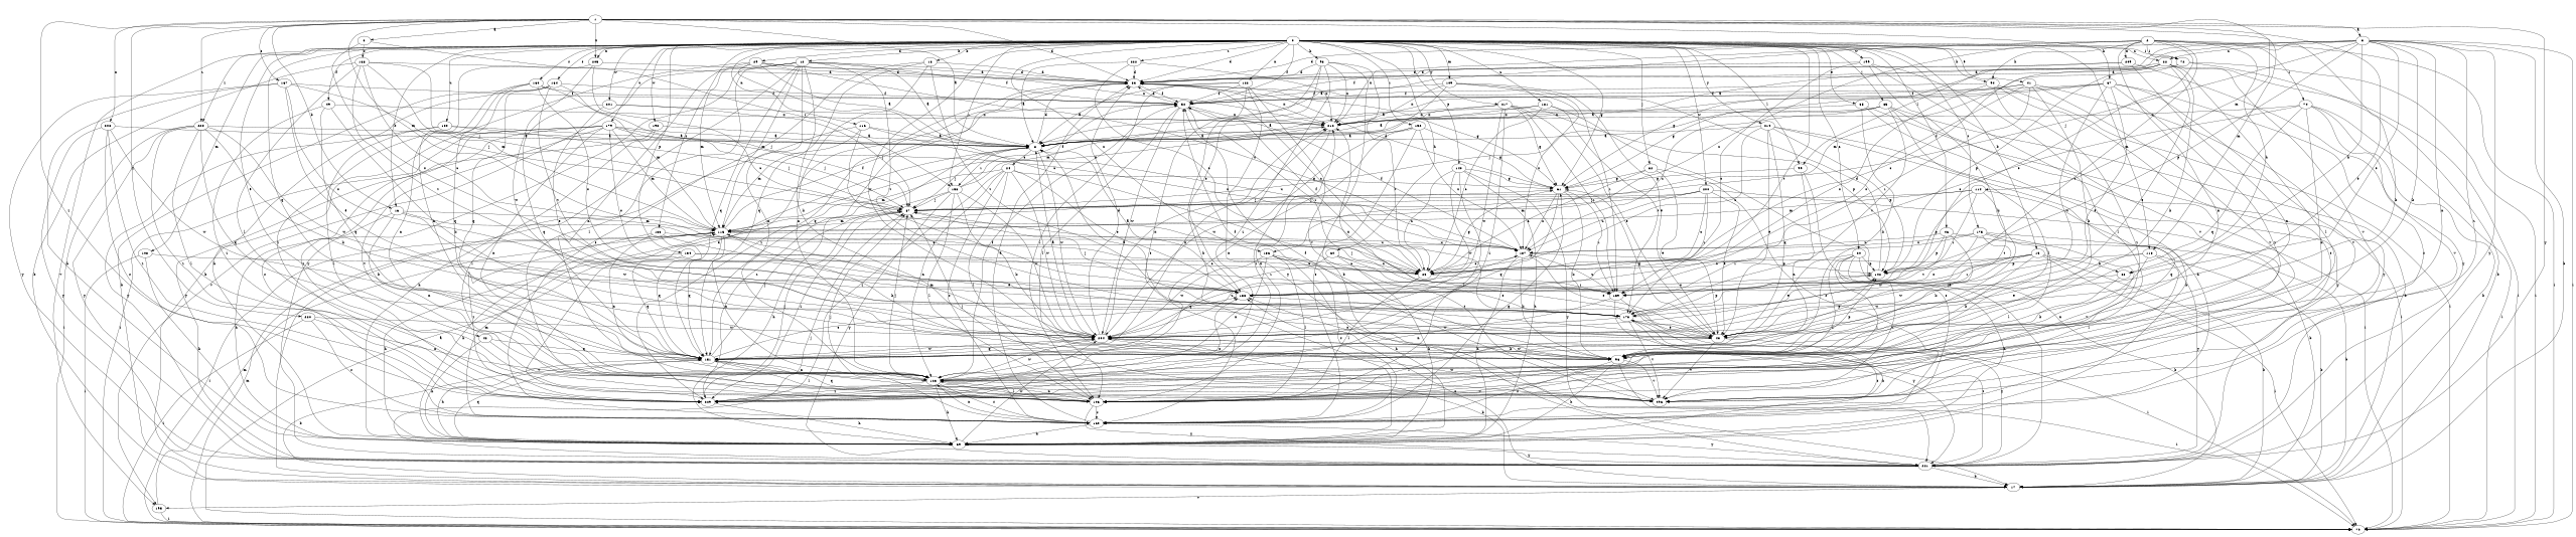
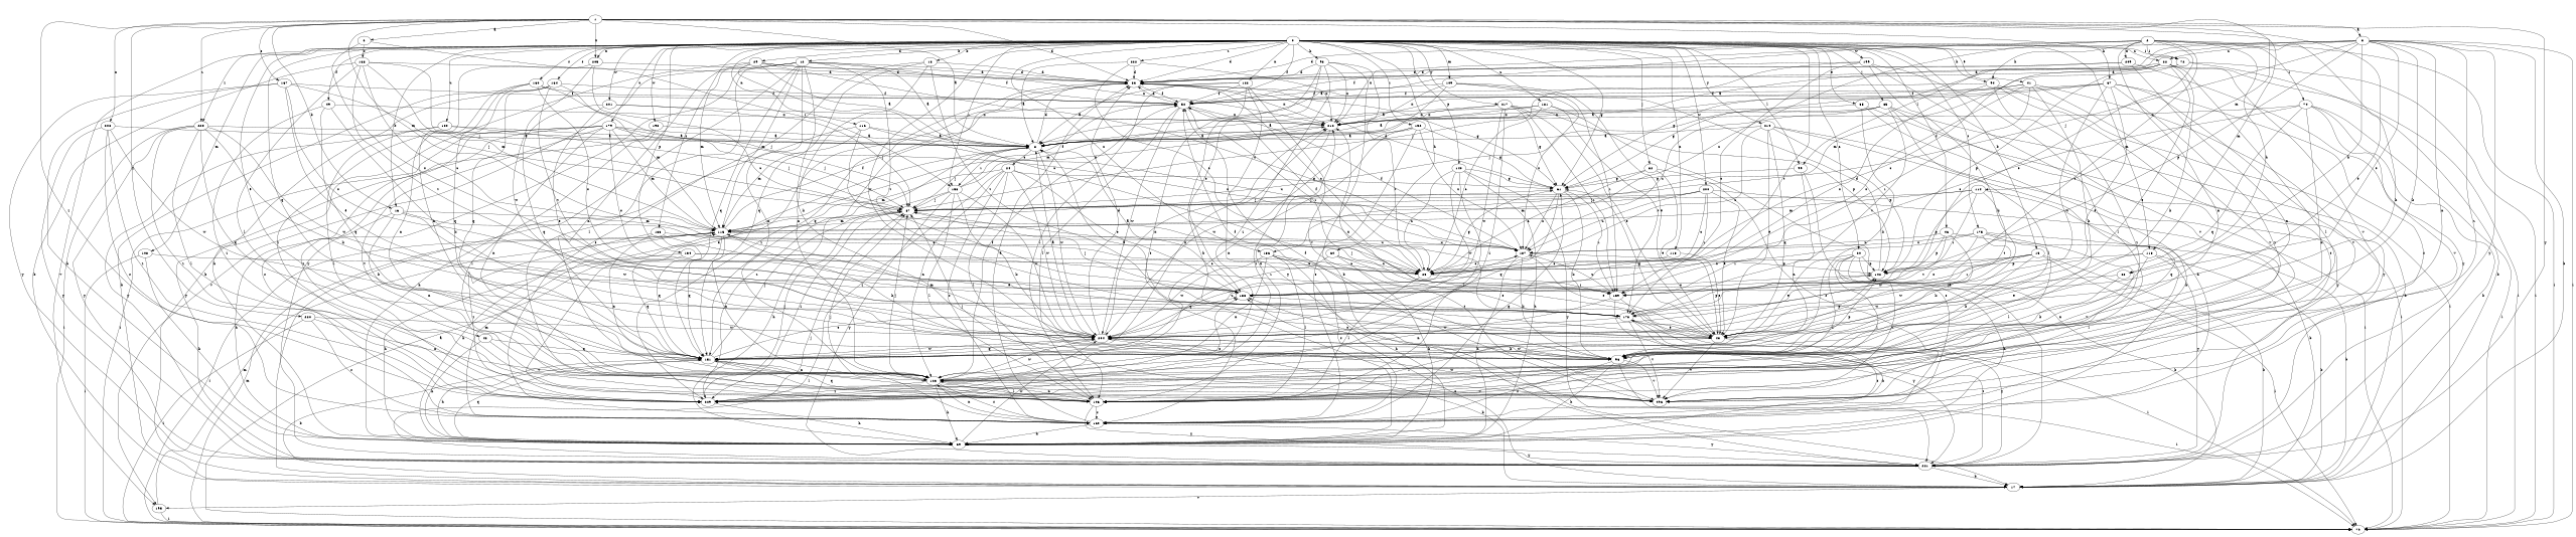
  strict digraph {
    0
    12
    13
    15
    16
    20
    22
    29
    33
    35
    41
    42
    46
    49
    52
    61
    64
    72
    82
    85
    93
    94
    99
    108
    109
    113
    116
+   118
    122
    134
    140
    151
    152
    158
    160
    163
    164
    175
    178
    179
    180
    181
    186
    195
    198
    199
    200
    201
    204
    205
    214
    217
    222
    225
    8
    115
    221
    96
    123
    17
    106
    169
    68
    79
    133
    25
    159
    69
    43
    229
    142
    n72 [label=496]
    212
    187
    87
    1
    3
    6
    67
    114
    167
    208
    220
    168
    24
    2
    74
    209
    0 -> 12 [label=b]
    0 -> 13 [label=b]
    0 -> 15 [label=b]
    0 -> 16 [label=b]
    0 -> 20 [label=c]
    0 -> 22 [label=c]
    0 -> 29 [label=d]
    0 -> 33 [label=d]
    0 -> 35 [label=e]
    0 -> 41 [label=e]
    0 -> 42 [label=e]
    0 -> 46 [label=f]
    0 -> 49 [label=f]
    0 -> 52 [label=f]
    0 -> 61 [label=g]
    0 -> 64 [label=h]
    0 -> 72 [label=i]
    0 -> 82 [label=j]
    0 -> 85 [label=j]
    0 -> 93 [label=k]
    0 -> 94 [label=k]
    0 -> 99 [label=l]
    0 -> 108 [label=m]
    0 -> 109 [label=m]
    0 -> 113 [label=m]
    0 -> 116 [label=n]
+   0 -> 118 [label=n]
    0 -> 122 [label=n]
    0 -> 134 [label=p]
    0 -> 140 [label=p]
    0 -> 151 [label=q]
    0 -> 152 [label=r]
    0 -> 158 [label=r]
    0 -> 160 [label=s]
    0 -> 163 [label=s]
    0 -> 164 [label=s]
    0 -> 175 [label=t]
    0 -> 178 [label=t]
    0 -> 179 [label=u]
    0 -> 180 [label=u]
    0 -> 181 [label=u]
    0 -> 186 [label=u]
    0 -> 195 [label=v]
    0 -> 198 [label=w]
    0 -> 199 [label=w]
    0 -> 200 [label=w]
    0 -> 201 [label=w]
    0 -> 204 [label=w]
    0 -> 205 [label=x]
    0 -> 214 [label=y]
    0 -> 217 [label=y]
    0 -> 222 [label=z]
    0 -> 225 [label=z]
    12 -> 33 [label=d]
    12 -> 52 [label=f]
    12 -> 151 [label=q]
    12 -> 178 [label=t]
    12 -> 195 [label=v]
    12 -> 8 [label=a]
    12 -> 115 [label=m]
    12 -> 221 [label=y]
    12 -> 96 [label=k]
    12 -> 123 [label=n]
    12 -> 17 [label=b]
    12 -> 106 [label=l]
    13 -> 33 [label=d]
    13 -> 151 [label=q]
    13 -> 178 [label=t]
    13 -> 123 [label=n]
    13 -> 169 [label=s]
    15 -> 204 [label=w]
    15 -> 96 [label=k]
    15 -> 17 [label=b]
-   15 -> 68 [label=h]
    15 -> 79 [label=i]
    15 -> 133 [label=o]
    15 -> 25 [label=c]
    15 -> 159 [label=r]
    16 -> 204 [label=w]
    16 -> 115 [label=m]
    16 -> 123 [label=n]
    16 -> 25 [label=c]
    16 -> 69 [label=h]
    20 -> 17 [label=b]
    20 -> 106 [label=l]
    20 -> 69 [label=h]
    20 -> 43 [label=e]
    20 -> 229 [label=z]
    20 -> 142 [label=p]
    20 -> n72 [label=v]
    22 -> 33 [label=d]
    22 -> 61 [label=g]
    22 -> 96 [label=k]
    22 -> 106 [label=l]
    22 -> 79 [label=i]
    22 -> 25 [label=c]
    22 -> 43 [label=e]
    22 -> 142 [label=p]
    22 -> n72 [label=v]
    29 -> 33 [label=d]
    29 -> 8 [label=a]
    29 -> 115 [label=m]
    29 -> 123 [label=n]
    29 -> 17 [label=b]
    29 -> 25 [label=c]
    29 -> 212 [label=x]
    29 -> 187 [label=u]
    33 -> 52 [label=f]
    33 -> 61 [label=g]
    33 -> 151 [label=q]
    33 -> 25 [label=c]
    33 -> 229 [label=z]
    33 -> 212 [label=x]
    35 -> 96 [label=k]
    35 -> 79 [label=i]
    35 -> 69 [label=h]
    35 -> 212 [label=x]
    41 -> 52 [label=f]
    41 -> 8 [label=a]
    41 -> 221 [label=y]
    41 -> 96 [label=k]
    41 -> 133 [label=o]
    41 -> 159 [label=r]
    41 -> n72 [label=v]
    42 -> 151 [label=q]
    42 -> 69 [label=h]
    42 -> n72 [label=v]
    46 -> 204 [label=w]
    46 -> 221 [label=y]
    46 -> 96 [label=k]
    46 -> 142 [label=p]
    46 -> 187 [label=u]
    49 -> 151 [label=q]
    49 -> 96 [label=k]
    49 -> 229 [label=z]
    49 -> 212 [label=x]
    52 -> 33 [label=d]
    52 -> 204 [label=w]
    52 -> 106 [label=l]
    52 -> 159 [label=r]
    52 -> 212 [label=x]
    61 -> 33 [label=d]
    61 -> 151 [label=q]
    61 -> 96 [label=k]
    61 -> 159 [label=r]
    61 -> 187 [label=u]
    61 -> 87 [label=j]
    64 -> 151 [label=q]
    64 -> 25 [label=c]
    64 -> 69 [label=h]
    64 -> 43 [label=e]
    72 -> 33 [label=d]
    72 -> 115 [label=m]
    72 -> 17 [label=b]
    72 -> 79 [label=i]
    82 -> 61 [label=g]
    82 -> 169 [label=s]
    82 -> 25 [label=c]
    82 -> 43 [label=e]
    85 -> 178 [label=t]
    85 -> 221 [label=y]
    85 -> 17 [label=b]
    85 -> 106 [label=l]
    85 -> 212 [label=x]
    85 -> 187 [label=u]
    85 -> 87 [label=j]
    93 -> 33 [label=d]
    93 -> 178 [label=t]
    93 -> 17 [label=b]
    93 -> 133 [label=o]
    93 -> 69 [label=h]
    93 -> 229 [label=z]
    93 -> 212 [label=x]
    94 -> 52 [label=f]
    94 -> 169 [label=s]
    94 -> 79 [label=i]
    94 -> 133 [label=o]
    94 -> 229 [label=z]
    99 -> 61 [label=g]
    99 -> 123 [label=n]
    99 -> 169 [label=s]
    108 -> 79 [label=i]
    108 -> 25 [label=c]
    108 -> 69 [label=h]
    109 -> 52 [label=f]
    109 -> 115 [label=m]
    109 -> 159 [label=r]
    109 -> 43 [label=e]
    109 -> 212 [label=x]
    109 -> 187 [label=u]
    113 -> 123 [label=n]
    113 -> 17 [label=b]
    113 -> 106 [label=l]
    113 -> 43 [label=e]
    113 -> 142 [label=p]
    116 -> 8 [label=a]
    116 -> 115 [label=m]
    116 -> 133 [label=o]
    116 -> 69 [label=h]
    116 -> 187 [label=u]
+   118 -> 25 [label=c]
+   118 -> 43 [label=e]
    122 -> 52 [label=f]
    122 -> 8 [label=a]
    122 -> 221 [label=y]
    122 -> 106 [label=l]
    122 -> 169 [label=s]
    122 -> n72 [label=v]
    134 -> 151 [label=q]
    134 -> 25 [label=c]
    134 -> 159 [label=r]
    134 -> 69 [label=h]
    140 -> 61 [label=g]
    140 -> 204 [label=w]
    140 -> 221 [label=y]
    140 -> 106 [label=l]
    140 -> 25 [label=c]
    140 -> 69 [label=h]
    151 -> 204 [label=w]
    151 -> 123 [label=n]
    151 -> 17 [label=b]
    151 -> 106 [label=l]
    151 -> 133 [label=o]
    151 -> 69 [label=h]
    151 -> n72 [label=v]
    151 -> 212 [label=x]
    151 -> 87 [label=j]
    152 -> 61 [label=g]
    152 -> 204 [label=w]
    152 -> 8 [label=a]
    152 -> 123 [label=n]
    152 -> 169 [label=s]
    152 -> 187 [label=u]
    158 -> 52 [label=f]
    158 -> 204 [label=w]
    158 -> 221 [label=y]
    158 -> 96 [label=k]
    158 -> 106 [label=l]
    158 -> 69 [label=h]
    158 -> 212 [label=x]
    158 -> 87 [label=j]
    160 -> 52 [label=f]
    160 -> 151 [label=q]
    160 -> 123 [label=n]
    160 -> 133 [label=o]
    160 -> 229 [label=z]
    160 -> 87 [label=j]
    163 -> 151 [label=q]
    163 -> 123 [label=n]
    163 -> 43 [label=e]
    163 -> 229 [label=z]
    163 -> 187 [label=u]
    164 -> 52 [label=f]
    164 -> 151 [label=q]
    164 -> 178 [label=t]
    164 -> 115 [label=m]
    164 -> 17 [label=b]
    164 -> 69 [label=h]
    175 -> 178 [label=t]
    175 -> 17 [label=b]
    175 -> 106 [label=l]
    175 -> 159 [label=r]
    175 -> 43 [label=e]
    175 -> n72 [label=v]
    175 -> 187 [label=u]
    178 -> 204 [label=w]
    178 -> 221 [label=y]
    178 -> 69 [label=h]
    178 -> 43 [label=e]
    178 -> 142 [label=p]
    178 -> n72 [label=v]
    179 -> 8 [label=a]
    179 -> 115 [label=m]
    179 -> 123 [label=n]
    179 -> 169 [label=s]
    179 -> 79 [label=i]
    179 -> 133 [label=o]
    179 -> 229 [label=z]
    179 -> n72 [label=v]
    179 -> 187 [label=u]
    179 -> 87 [label=j]
    180 -> 8 [label=a]
    180 -> 221 [label=y]
    180 -> 106 [label=l]
    180 -> 87 [label=j]
    181 -> 178 [label=t]
    181 -> 8 [label=a]
    181 -> 221 [label=y]
    181 -> 25 [label=c]
    181 -> 212 [label=x]
    186 -> 204 [label=w]
    186 -> 123 [label=n]
    186 -> 106 [label=l]
    186 -> 169 [label=s]
    186 -> 25 [label=c]
    186 -> 69 [label=h]
    195 -> 115 [label=m]
    195 -> 79 [label=i]
    198 -> 8 [label=a]
    198 -> 221 [label=y]
    198 -> 106 [label=l]
    199 -> 33 [label=d]
    199 -> 96 [label=k]
    199 -> 106 [label=l]
    199 -> 133 [label=o]
    199 -> n72 [label=v]
+   199 -> 87 [label=j]
    200 -> 115 [label=m]
    200 -> 17 [label=b]
    200 -> 25 [label=c]
    200 -> 159 [label=r]
    200 -> 43 [label=e]
    200 -> 187 [label=u]
    200 -> 87 [label=j]
    201 -> 151 [label=q]
    201 -> 43 [label=e]
    201 -> 212 [label=x]
    201 -> 87 [label=j]
    204 -> 33 [label=d]
    204 -> 151 [label=q]
    204 -> 8 [label=a]
    204 -> 115 [label=m]
    204 -> 96 [label=k]
    204 -> 17 [label=b]
    204 -> 212 [label=x]
    204 -> 187 [label=u]
    205 -> 33 [label=d]
    205 -> 204 [label=w]
    205 -> 123 [label=n]
    205 -> 25 [label=c]
    214 -> 151 [label=q]
    214 -> 8 [label=a]
    214 -> 79 [label=i]
    214 -> 25 [label=c]
    214 -> 69 [label=h]
    214 -> 43 [label=e]
    214 -> 142 [label=p]
    217 -> 61 [label=g]
    217 -> 204 [label=w]
    217 -> 8 [label=a]
    217 -> 159 [label=r]
    217 -> 43 [label=e]
    217 -> 229 [label=z]
    217 -> 142 [label=p]
    217 -> 212 [label=x]
    222 -> 33 [label=d]
    222 -> 8 [label=a]
    222 -> 25 [label=c]
    222 -> 212 [label=x]
    225 -> 151 [label=q]
    225 -> 204 [label=w]
    225 -> 8 [label=a]
    225 -> 221 [label=y]
    225 -> 96 [label=k]
    225 -> 106 [label=l]
    225 -> 79 [label=i]
    225 -> 229 [label=z]
    8 -> 33 [label=d]
    8 -> 158 [label=r]
    8 -> 204 [label=w]
    8 -> 229 [label=z]
    8 -> 87 [label=j]
    8 -> 24 [label=c]
    115 -> 52 [label=f]
    115 -> 151 [label=q]
    115 -> 96 [label=k]
    115 -> 123 [label=n]
    115 -> 79 [label=i]
    115 -> 69 [label=h]
    115 -> 187 [label=u]
    221 -> 178 [label=t]
    221 -> 17 [label=b]
    221 -> 87 [label=j]
    96 -> 52 [label=f]
    96 -> 204 [label=w]
    96 -> 169 [label=s]
    96 -> 79 [label=i]
    96 -> 133 [label=o]
    96 -> 69 [label=h]
    96 -> 142 [label=p]
    96 -> n72 [label=v]
    123 -> 52 [label=f]
    123 -> 204 [label=w]
    123 -> 106 [label=l]
    123 -> 169 [label=s]
    123 -> 69 [label=h]
    123 -> 229 [label=z]
    123 -> n72 [label=v]
    123 -> 87 [label=j]
    17 -> 195 [label=v]
    17 -> 133 [label=o]
    106 -> 151 [label=q]
    106 -> 221 [label=y]
    106 -> 123 [label=n]
    106 -> 169 [label=s]
    106 -> 212 [label=x]
    169 -> 33 [label=d]
    169 -> 61 [label=g]
    169 -> 115 [label=m]
    169 -> 221 [label=y]
    169 -> 123 [label=n]
    169 -> 69 [label=h]
    169 -> 87 [label=j]
    68 -> 204 [label=w]
    68 -> 96 [label=k]
    79 -> 8 [label=a]
    79 -> 115 [label=m]
    133 -> 178 [label=t]
    133 -> 8 [label=a]
    133 -> 87 [label=j]
    25 -> 52 [label=f]
    25 -> 61 [label=g]
    25 -> 106 [label=l]
    25 -> 159 [label=r]
    159 -> 221 [label=y]
    159 -> 123 [label=n]
    159 -> 79 [label=i]
    159 -> 187 [label=u]
    159 -> 87 [label=j]
    69 -> 151 [label=q]
    69 -> 204 [label=w]
    69 -> 221 [label=y]
    43 -> 61 [label=g]
    43 -> 8 [label=a]
    43 -> 106 [label=l]
    43 -> 169 [label=s]
    43 -> 142 [label=p]
    43 -> n72 [label=v]
    43 -> 212 [label=x]
    229 -> 33 [label=d]
    229 -> 133 [label=o]
    229 -> 69 [label=h]
    229 -> 87 [label=j]
    142 -> 33 [label=d]
    142 -> 133 [label=o]
    n72 -> 52 [label=f]
    n72 -> 204 [label=w]
    n72 -> 87 [label=j]
    212 -> 8 [label=a]
    212 -> 229 [label=z]
    187 -> 52 [label=f]
    187 -> 96 [label=k]
    187 -> 25 [label=c]
    187 -> 69 [label=h]
    187 -> 43 [label=e]
    187 -> 142 [label=p]
    87 -> 115 [label=m]
    87 -> 229 [label=z]
    1 -> 16 [label=b]
    1 -> 33 [label=d]
    1 -> 113 [label=m]
    1 -> 205 [label=x]
    1 -> 225 [label=z]
    1 -> 8 [label=a]
    1 -> 115 [label=m]
    1 -> 221 [label=y]
    1 -> 43 [label=e]
    1 -> 229 [label=z]
    1 -> 3 [label=a]
    1 -> 6 [label=a]
    1 -> 67 [label=h]
    1 -> 114 [label=m]
    1 -> 167 [label=s]
    1 -> 208 [label=x]
    1 -> 220 [label=y]
    3 -> 22 [label=c]
    3 -> 33 [label=d]
    3 -> 99 [label=l]
    3 -> 8 [label=a]
    3 -> 221 [label=y]
    3 -> 96 [label=k]
    3 -> 123 [label=n]
    3 -> 17 [label=b]
    3 -> 68 [label=h]
    3 -> 79 [label=i]
    3 -> 133 [label=o]
    3 -> 229 [label=z]
    3 -> 142 [label=p]
    3 -> 87 [label=j]
    6 -> 158 [label=r]
    6 -> 133 [label=o]
    6 -> 168 [label=s]
    67 -> 52 [label=f]
    67 -> 61 [label=g]
    67 -> 204 [label=w]
    67 -> 8 [label=a]
    67 -> 169 [label=s]
    67 -> 43 [label=e]
    67 -> 229 [label=z]
    67 -> n72 [label=v]
    114 -> 151 [label=q]
    114 -> 178 [label=t]
    114 -> 115 [label=m]
    114 -> 159 [label=r]
    114 -> 142 [label=p]
    114 -> 87 [label=j]
    167 -> 52 [label=f]
    167 -> 221 [label=y]
    167 -> 133 [label=o]
    167 -> 69 [label=h]
    167 -> 43 [label=e]
    167 -> 87 [label=j]
    208 -> 204 [label=w]
    208 -> 8 [label=a]
    208 -> 221 [label=y]
    208 -> 169 [label=s]
    208 -> 229 [label=z]
    220 -> 204 [label=w]
    220 -> 123 [label=n]
    220 -> 169 [label=s]
    220 -> 79 [label=i]
    168 -> 33 [label=d]
    168 -> 178 [label=t]
    168 -> 115 [label=m]
    168 -> 17 [label=b]
    168 -> 106 [label=l]
    168 -> 25 [label=c]
    168 -> 87 [label=j]
    24 -> 61 [label=g]
    24 -> 204 [label=w]
    24 -> 115 [label=m]
    24 -> 123 [label=n]
    24 -> 106 [label=l]
    24 -> 169 [label=s]
    24 -> 133 [label=o]
    24 -> 229 [label=z]
    2 -> 72 [label=i]
    2 -> 94 [label=k]
    2 -> 178 [label=t]
    2 -> 186 [label=u]
    2 -> 8 [label=a]
    2 -> 96 [label=k]
    2 -> 123 [label=n]
    2 -> 68 [label=h]
    2 -> 79 [label=i]
    2 -> 133 [label=o]
    2 -> 212 [label=x]
    2 -> 74 [label=i]
    2 -> 209 [label=x]
    74 -> 151 [label=q]
    74 -> 123 [label=n]
    74 -> 17 [label=b]
    74 -> 79 [label=i]
    74 -> 25 [label=c]
    74 -> n72 [label=v]
    74 -> 212 [label=x]
    209 -> 33 [label=d]
    209 -> 52 [label=f]
    209 -> 221 [label=y]
    209 -> 123 [label=n]
  }
